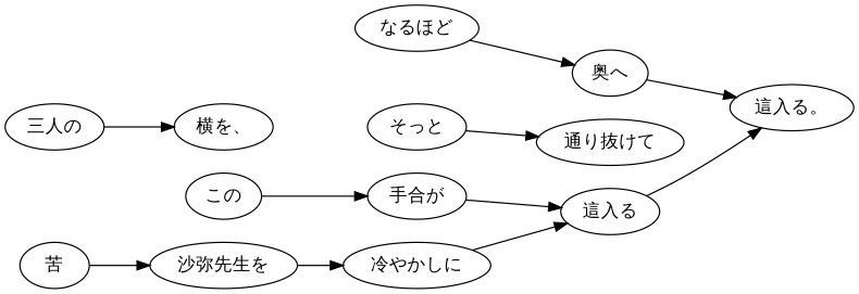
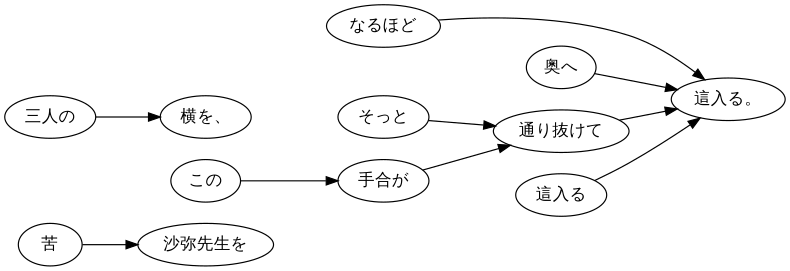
  digraph {
    fontname="JetBrains Mono"
    rankdir=LR
    node [fontname="JetBrains Mono"]
    edge [fontname="JetBrains Mono"]
    n1 [label="なるほど"]
    n2 [label="這入る。"]
    n3 [label="この"]
    n4 [label="手合が"]
    n5 [label="這入る"]
    n6 [label="苦"]
    n7 [label="沙弥先生を"]
-   n8 [label="冷やかしに"]
    n9 [label="三人の"]
    n10 [label="横を、"]
    n11 [label="そっと"]
    n12 [label="通り抜けて"]
    n13 [label="奥へ"]
-   n1 -> n13
+   n1 -> n2
    n3 -> n4
-   n4 -> n5
+   n4 -> n12
    n5 -> n2
    n6 -> n7
-   n7 -> n8
-   n8 -> n5
    n9 -> n10
    n11 -> n12
+   n12 -> n2
    n13 -> n2
  }
